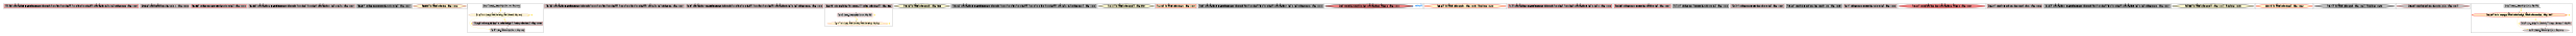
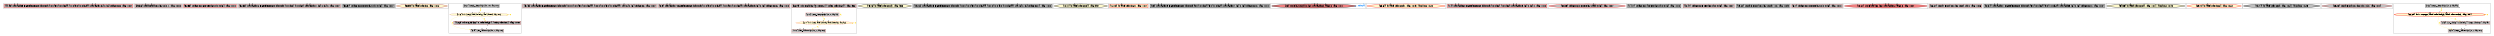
  digraph {
    node [color=brown fillcolor=grey fontsize=20 penwidth=3.0 shape=rectangle style=filled]
    edge [color=black fontcolor=black penwidth=1.0 style=solid]
    n1 [color=red label="[44/45]  %arrayidx9 = getelementptr inbounds [10 x [5 x [10 x i32]]], [10 x [5 x [10 x i32]]]* %arrayidx, i64 0, i64 %idxprom8, !dbg !1007"]
    n2 [label="[29/36]  %add = add nsw i32 %j.0, 1, !dbg !1008"]
    n3 [color=red label="[52/53]  %idxprom16 = sext i32 %i.0 to i64, !dbg !1010"]
    n4 [label="[32/33]  %arrayidx12 = getelementptr inbounds [10 x i32], [10 x i32]* %arrayidx11, i64 0, i64 0, !dbg !1007"]
    n5 [color=black label="[56/57]  %idxprom8 = sext i32 %i.0 to i64, !dbg !1007"]
    n6 [fillcolor=lemonchiffon label="[58/59]  br label %for.inc, !dbg !1012" shape=ellipse]
    n7 [color=black label="[50/61]  %cmp5 = icmp slt i32 %k.0, 100, !dbg !1002" fontsize="" penwidth=""]
    n8 [fillcolor=lemonchiffon label="[51/60]  br i1 %cmp5, label %for.body6, label %for.end, !dbg !1003" shape=ellipse fontsize="" penwidth=""]
    n9 [label="[48/49]  %inc = add nsw i32 %k.0, 1, !dbg !1013" fontsize="" penwidth=""]
    n10 [label="[41/62]  %k.0 = phi i32 [ 0, %for.body3 ], [ %inc, %for.inc ], !dbg !1000"]
    n11 [label="[43/46]  %arrayidx = getelementptr inbounds [100 x [10 x [5 x [10 x i32]]]], [100 x [10 x [5 x [10 x i32]]]]* %a, i64 0, i64 %idxprom, !dbg !1007"]
    n12 [label="[8/9]  %arrayidx17 = getelementptr inbounds [10 x [5 x [10 x i32]]], [10 x [5 x [10 x i32]]]* %arrayidx15, i64 0, i64 %idxprom16, !dbg !1010"]
    n13 [label="[66/79]  %i.0 = phi i32 [ 9, %entry ], [ %dec, %for.inc24 ], !dbg !982"]
+   n14 [color=red label="[71/72]  %dec = add nsw i32 %i.0, -1, !dbg !1023" fontsize="" penwidth=""]
    n15 [color=red label="[67/78]  %cmp = icmp sge i32 %i.0, 0, !dbg !984" fontsize="" penwidth=""]
    n16 [color=red fillcolor=lemonchiffon label="[68/77]  br i1 %cmp, label %for.body, label %for.end25, !dbg !985" shape=ellipse fontsize="" penwidth=""]
    n17 [color=black fillcolor=lemonchiffon label="[75/76]  br label %for.cond1, !dbg !988" shape=ellipse]
    n18 [color=black label="[15/16]  %arrayidx15 = getelementptr inbounds [100 x [10 x [5 x [10 x i32]]]], [100 x [10 x [5 x [10 x i32]]]]* %a, i64 0, i64 %idxprom14, !dbg !1010"]
    n19 [color=black fillcolor=lemonchiffon label="[10/11]  br label %for.cond4, !dbg !997" shape=ellipse]
    n20 [color=red fillcolor=lemonchiffon label="[12/13]  br label %for.inc21, !dbg !1017" shape=box]
    n21 [color=black label="[0/5]  %arrayidx19 = getelementptr inbounds [5 x [10 x i32]], [5 x [10 x i32]]* %arrayidx17, i64 0, i64 %idxprom18, !dbg !1010"]
    n22 [color=black fillcolor=lightcoral label="[2/3]  store i32 %mul13, i32* %arrayidx20, align 8, !dbg !1011" shape=ellipse]
    n23 [color=red fillcolor=lemonchiffon label="[63/64]  br label %for.cond1, !dbg !1019, !llvm.loop !1020" shape=ellipse]
    n24 [color=red label="[1/4]  %arrayidx20 = getelementptr inbounds [10 x i32], [10 x i32]* %arrayidx19, i64 0, i64 0, !dbg !1010"]
-   n25 [color=red label="[30/35]  %idxprom10 = sext i32 %add to i64, !dbg !1007"]
+   n25 [color=red label="[30/35]  %idxprom10 = sext i32 %add to i64, !dbg !1007" shape=ellipse]
    n26 [color=black label="[14/17]  %idxprom14 = sext i32 %k.0 to i64, !dbg !1010"]
    n27 [label="[42/47]  %idxprom = sext i32 %k.0 to i64, !dbg !1007"]
    n28 [color=black label="[19/20]  %mul13 = mul nsw i32 %mul7, %0, !dbg !1009"]
    n29 [label="[6/7]  %idxprom18 = sext i32 %j.0 to i64, !dbg !1010"]
    n30 [fillcolor=lightcoral label="[18/21]  %0 = load i32, i32* %arrayidx12, align 8, !dbg !1007" shape=ellipse]
    n31 [label="[26/27]  %mul7 = mul nsw i32 %mul, %k.0, !dbg !1006"]
    n32 [color=black label="[31/34]  %arrayidx11 = getelementptr inbounds [5 x [10 x i32]], [5 x [10 x i32]]* %arrayidx9, i64 0, i64 %idxprom10, !dbg !1007"]
    n33 [color=black fillcolor=lemonchiffon label="[54/55]  br label %for.cond4, !dbg !1014, !llvm.loop !1015" shape=ellipse]
    n34 [color=red fillcolor=lemonchiffon label="[69/70]  br label %for.inc24, !dbg !1022" shape=ellipse]
    n35 [color=black label="[73/74]  br label %for.cond, !dbg !1024, !llvm.loop !1025" shape=ellipse]
    n36 [label="[25/28]  %mul = mul nsw i32 %i.0, %j.0, !dbg !1004" shape=ellipse]
    n37 [color=black label="[37/38]  %cmp2 = icmp slt i32 %j.0, 5, !dbg !993" fontsize="" penwidth=""]
    n38 [color=red fillcolor=lemonchiffon label="[22/65]  br i1 %cmp2, label %for.body3, label %for.end23, !dbg !994" shape=ellipse]
-   n39 [label="[23/40]  %inc22 = add nsw i32 %j.0, 1, !dbg !1018" shape=ellipse fontsize="" penwidth=""]
+   n39 [label="[23/40]  %inc22 = add nsw i32 %j.0, 1, !dbg !1018" fontsize="" penwidth=""]
    n40 [color=red label="[24/39]  %j.0 = phi i32 [ 0, %for.body ], [ %inc22, %for.inc21 ], !dbg !991" fontsize="" penwidth=""]
    subgraph cluster_1 {
      n1
    }
    subgraph cluster_2 {
      n2
    }
    subgraph cluster_3 {
      n3
    }
    subgraph cluster_4 {
      n4
    }
    subgraph cluster_5 {
      n5
    }
    subgraph cluster_6 {
      n6
    }
    subgraph cluster_7 {
      n7
      n8
      n9
      n10
    }
    subgraph cluster_8 {
      n11
    }
    subgraph cluster_9 {
      n12
    }
    subgraph cluster_10 {
      n13
+     n14
      n15
      n16
    }
    subgraph cluster_11 {
      n17
    }
    subgraph cluster_12 {
      n18
    }
    subgraph cluster_13 {
      n19
    }
    subgraph cluster_14 {
      n20
    }
    subgraph cluster_15 {
      n21
    }
    subgraph cluster_16 {
      n22
    }
    subgraph cluster_17 {
      n23
    }
    subgraph cluster_18 {
      n24
    }
    subgraph cluster_19 {
      n25
    }
    subgraph cluster_20 {
      n26
    }
    subgraph cluster_21 {
      n27
    }
    subgraph cluster_22 {
      n28
    }
    subgraph cluster_23 {
      n29
    }
    subgraph cluster_24 {
      n30
    }
    subgraph cluster_25 {
      n31
    }
    subgraph cluster_26 {
      n32
    }
    subgraph cluster_27 {
      n33
    }
    subgraph cluster_28 {
      n34
    }
    subgraph cluster_29 {
      n35
    }
    subgraph cluster_30 {
      n36
    }
    subgraph cluster_31 {
      n37
      n38
      n39
      n40
    }
    n7 -> n8 [penwidth=0.5]
    n8 -> n7 [color=gold fontcolor=gold label=C]
    n8 -> n8 [color=gold fontcolor=gold label=C]
    n8 -> n9 [color=gold fontcolor=gold label=C]
    n8 -> n10 [color=gold fontcolor=gold label=C]
    n9 -> n10 [penwidth=0.5]
    n10 -> n7 [penwidth=0.5]
    n10 -> n9 [penwidth=0.5]
+   n13 -> n14 [penwidth=0.5]
    n13 -> n15 [penwidth=0.5]
+   n14 -> n13 [penwidth=0.5]
    n15 -> n16 [penwidth=0.5]
    n16 -> n13 [color=gold fontcolor=gold label=C]
+   n16 -> n14 [color=gold fontcolor=gold label=C]
    n16 -> n15 [color=gold fontcolor=gold label=C]
    n16 -> n16 [color=gold fontcolor=gold label=C]
    n22 -> n22 [color=dodgerblue fontcolor=dodgerblue label="O|indep|all"]
    n37 -> n38 [penwidth=0.5]
    n38 -> n37 [color=gold fontcolor=gold label=C]
    n38 -> n38 [color=gold fontcolor=gold label=C]
    n38 -> n39 [color=gold fontcolor=gold label=C]
    n38 -> n40 [color=gold fontcolor=gold label=C]
    n39 -> n40 [penwidth=0.5]
    n40 -> n37 [penwidth=0.5]
    n40 -> n39 [penwidth=0.5]
  }
